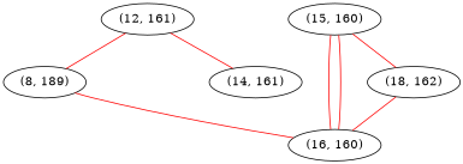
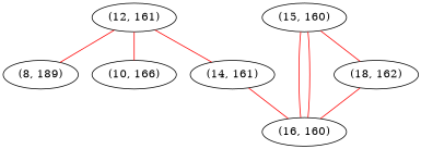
  graph {
    edge [color=red weight=1]
    n1 [label="(8, 189)"]
    "(12, 161)"
+   "(10, 166)"
    "(14, 161)"
    "(16, 160)"
    "(18, 162)"
    "(15, 160)"
    "(12, 161)" -- n1
+   "(12, 161)" -- "(10, 166)"
    "(12, 161)" -- "(14, 161)"
-   n1 -- "(16, 160)"
+   "(14, 161)" -- "(16, 160)"
    "(18, 162)" -- "(16, 160)"
    "(15, 160)" -- "(16, 160)"
    "(15, 160)" -- "(16, 160)"
    "(15, 160)" -- "(18, 162)"
  }
